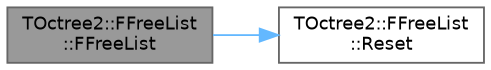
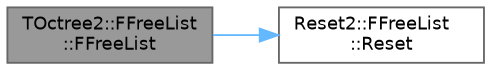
  digraph {
    rankdir=LR
    node [fontname=Helvetica fontsize=10 shape=box style=filled]
    n1 [color=gray40 fillcolor=grey60 fontcolor=black height=0.2 label="TOctree2::FFreeList\l::FFreeList" width=0.4]
-   n2 [color=grey40 fillcolor=white height=0.2 label="TOctree2::FFreeList\l::Reset" width=0.4]
+   n2 [color=grey40 fillcolor=white height=0.2 label="Reset2::FFreeList\l::Reset" width=0.4]
    n1 -> n2 [color=steelblue1 fontname=Helvetica fontsize=10 labelfontname=Helvetica labelfontsize=10 style=solid]
  }
